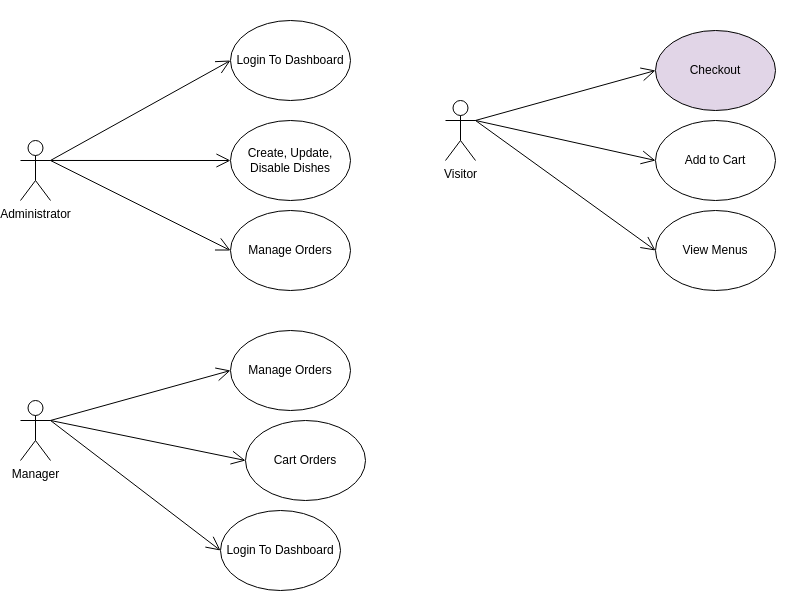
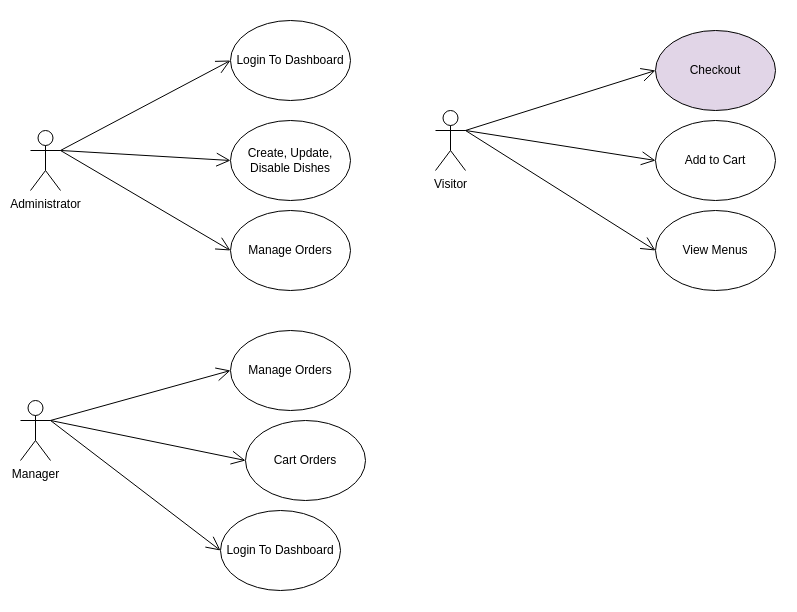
  <mxCell id="0" />
  <mxCell id="1" parent="0" />
  <mxCell id="2" style="edgeStyle=none;html=1;exitX=1;exitY=0.333;exitDx=0;exitDy=0;exitPerimeter=0;entryX=0;entryY=0.5;entryDx=0;entryDy=0;endArrow=open;endFill=0;endSize=12;" edge="1" parent="1" source="5" target="6"><mxGeometry relative="1" as="geometry" /></mxCell>
  <mxCell id="3" style="edgeStyle=none;shape=connector;rounded=1;html=1;exitX=1;exitY=0.333;exitDx=0;exitDy=0;exitPerimeter=0;entryX=0;entryY=0.5;entryDx=0;entryDy=0;labelBackgroundColor=default;fontFamily=Helvetica;fontSize=11;fontColor=default;endArrow=open;endFill=0;endSize=12;strokeColor=default;" edge="1" parent="1" source="5" target="7"><mxGeometry relative="1" as="geometry" /></mxCell>
  <mxCell id="4" style="edgeStyle=none;shape=connector;rounded=1;html=1;exitX=1;exitY=0.333;exitDx=0;exitDy=0;exitPerimeter=0;entryX=0;entryY=0.5;entryDx=0;entryDy=0;labelBackgroundColor=default;fontFamily=Helvetica;fontSize=11;fontColor=default;endArrow=open;endFill=0;endSize=12;strokeColor=default;" edge="1" parent="1" source="5" target="8"><mxGeometry relative="1" as="geometry" /></mxCell>
- <mxCell id="5" value="Administrator" style="shape=umlActor;verticalLabelPosition=bottom;verticalAlign=top;html=1;outlineConnect=0;" vertex="1" parent="1"><mxGeometry x="20" y="140" width="30" height="60" as="geometry" /></mxCell>
+ <mxCell id="5" value="Administrator" style="shape=umlActor;verticalLabelPosition=bottom;verticalAlign=top;html=1;outlineConnect=0;" vertex="1" parent="1"><mxGeometry x="30" y="130" width="30" height="60" as="geometry" /></mxCell>
  <mxCell id="6" value="Login To Dashboard" style="ellipse;whiteSpace=wrap;html=1;" vertex="1" parent="1"><mxGeometry x="230" y="20" width="120" height="80" as="geometry" /></mxCell>
  <mxCell id="7" value="Create, Update, Disable Dishes" style="ellipse;whiteSpace=wrap;html=1;" vertex="1" parent="1"><mxGeometry x="230" y="120" width="120" height="80" as="geometry" /></mxCell>
  <mxCell id="8" value="Manage Orders" style="ellipse;whiteSpace=wrap;html=1;" vertex="1" parent="1"><mxGeometry x="230" y="210" width="120" height="80" as="geometry" /></mxCell>
  <mxCell id="9" style="edgeStyle=none;shape=connector;rounded=1;html=1;exitX=1;exitY=0.333;exitDx=0;exitDy=0;exitPerimeter=0;labelBackgroundColor=default;fontFamily=Helvetica;fontSize=11;fontColor=default;endArrow=open;endFill=0;endSize=12;strokeColor=default;entryX=0;entryY=0.5;entryDx=0;entryDy=0;" edge="1" parent="1" source="12" target="15"><mxGeometry relative="1" as="geometry" /></mxCell>
  <mxCell id="10" style="edgeStyle=none;shape=connector;rounded=1;html=1;exitX=1;exitY=0.333;exitDx=0;exitDy=0;exitPerimeter=0;entryX=0;entryY=0.5;entryDx=0;entryDy=0;labelBackgroundColor=default;fontFamily=Helvetica;fontSize=11;fontColor=default;endArrow=open;endFill=0;endSize=12;strokeColor=default;" edge="1" parent="1" source="12" target="13"><mxGeometry relative="1" as="geometry" /></mxCell>
  <mxCell id="11" style="edgeStyle=none;shape=connector;rounded=1;html=1;exitX=1;exitY=0.333;exitDx=0;exitDy=0;exitPerimeter=0;entryX=0;entryY=0.5;entryDx=0;entryDy=0;labelBackgroundColor=default;fontFamily=Helvetica;fontSize=11;fontColor=default;endArrow=open;endFill=0;endSize=12;strokeColor=default;" edge="1" parent="1" source="12" target="14"><mxGeometry relative="1" as="geometry" /></mxCell>
  <mxCell id="12" value="Manager" style="shape=umlActor;verticalLabelPosition=bottom;verticalAlign=top;html=1;outlineConnect=0;" vertex="1" parent="1"><mxGeometry x="20" y="400" width="30" height="60" as="geometry" /></mxCell>
  <mxCell id="13" value="Cart Orders" style="ellipse;whiteSpace=wrap;html=1;" vertex="1" parent="1"><mxGeometry x="245" y="420" width="120" height="80" as="geometry" /></mxCell>
  <mxCell id="14" value="Login To Dashboard" style="ellipse;whiteSpace=wrap;html=1;" vertex="1" parent="1"><mxGeometry x="220" y="510" width="120" height="80" as="geometry" /></mxCell>
  <mxCell id="15" value="Manage Orders" style="ellipse;whiteSpace=wrap;html=1;" vertex="1" parent="1"><mxGeometry x="230" y="330" width="120" height="80" as="geometry" /></mxCell>
  <mxCell id="16" style="edgeStyle=none;shape=connector;rounded=1;html=1;exitX=1;exitY=0.333;exitDx=0;exitDy=0;exitPerimeter=0;labelBackgroundColor=default;fontFamily=Helvetica;fontSize=11;fontColor=default;endArrow=open;endFill=0;endSize=12;strokeColor=default;entryX=0;entryY=0.5;entryDx=0;entryDy=0;" edge="1" source="19" target="22" parent="1"><mxGeometry relative="1" as="geometry" /></mxCell>
  <mxCell id="17" style="edgeStyle=none;shape=connector;rounded=1;html=1;exitX=1;exitY=0.333;exitDx=0;exitDy=0;exitPerimeter=0;entryX=0;entryY=0.5;entryDx=0;entryDy=0;labelBackgroundColor=default;fontFamily=Helvetica;fontSize=11;fontColor=default;endArrow=open;endFill=0;endSize=12;strokeColor=default;" edge="1" source="19" target="20" parent="1"><mxGeometry relative="1" as="geometry" /></mxCell>
  <mxCell id="18" style="edgeStyle=none;shape=connector;rounded=1;html=1;exitX=1;exitY=0.333;exitDx=0;exitDy=0;exitPerimeter=0;entryX=0;entryY=0.5;entryDx=0;entryDy=0;labelBackgroundColor=default;fontFamily=Helvetica;fontSize=11;fontColor=default;endArrow=open;endFill=0;endSize=12;strokeColor=default;" edge="1" source="19" target="21" parent="1"><mxGeometry relative="1" as="geometry" /></mxCell>
- <mxCell id="19" value="Visitor" style="shape=umlActor;verticalLabelPosition=bottom;verticalAlign=top;html=1;outlineConnect=0;" vertex="1" parent="1"><mxGeometry x="445" y="100" width="30" height="60" as="geometry" /></mxCell>
+ <mxCell id="19" value="Visitor" style="shape=umlActor;verticalLabelPosition=bottom;verticalAlign=top;html=1;outlineConnect=0;" vertex="1" parent="1"><mxGeometry x="435" y="110" width="30" height="60" as="geometry" /></mxCell>
  <mxCell id="20" value="Add to Cart" style="ellipse;whiteSpace=wrap;html=1;" vertex="1" parent="1"><mxGeometry x="655" y="120" width="120" height="80" as="geometry" /></mxCell>
  <mxCell id="21" value="View Menus" style="ellipse;whiteSpace=wrap;html=1;" vertex="1" parent="1"><mxGeometry x="655" y="210" width="120" height="80" as="geometry" /></mxCell>
  <mxCell id="22" value="Checkout" style="ellipse;whiteSpace=wrap;html=1;fillColor=#e1d5e7;" vertex="1" parent="1"><mxGeometry x="655" y="30" width="120" height="80" as="geometry" /></mxCell>
